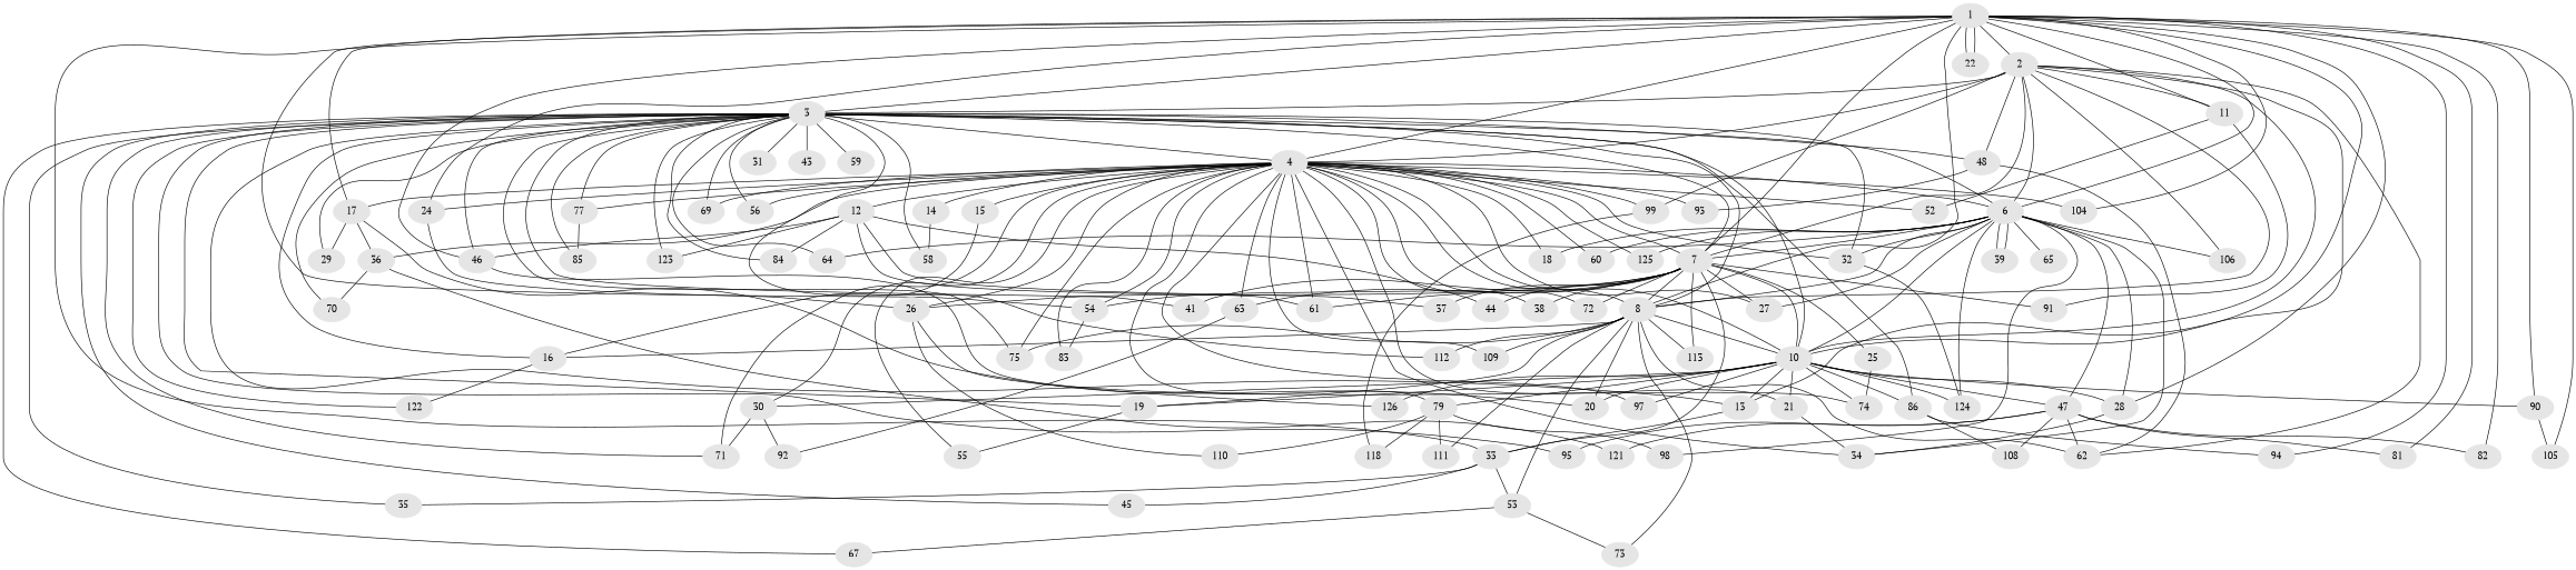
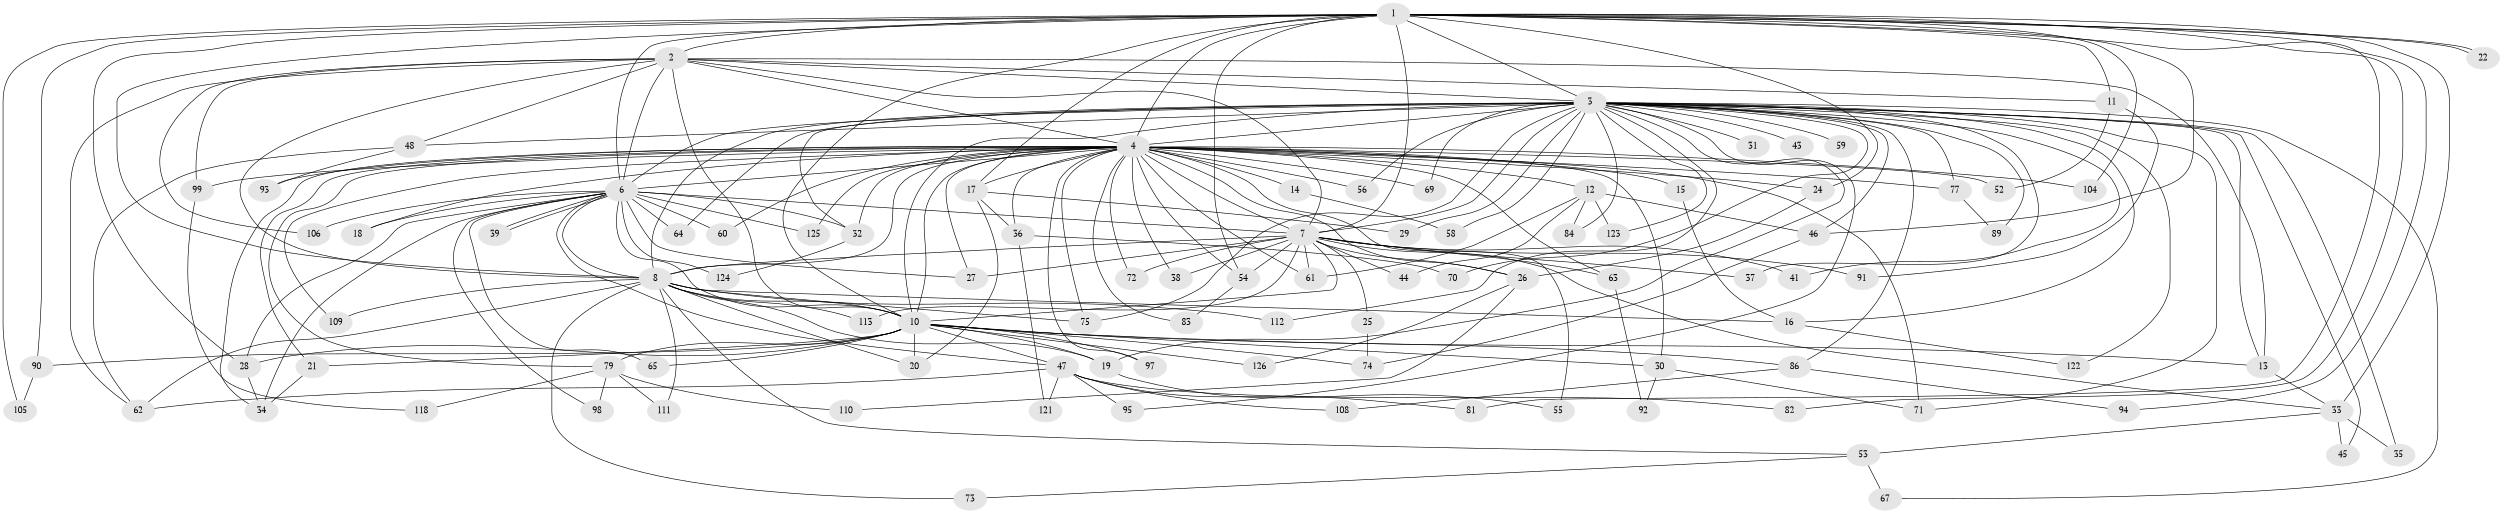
  graph {
    fontname="PT Serif"
    node [color=gray90 fontname="PT Serif" style=filled]
    edge [fontname="PT Serif"]
    1 [super="+42"]
    2 [super="+96"]
    3 [super="+5"]
    4 [super="+9"]
    6 [super="+40"]
    7 [super="+114"]
    8 [super="+49"]
    10 [super="+23"]
    11
    17
    22
    24
    28 [super="+50"]
    33
    46
    54 [super="+101"]
    81
    82
    90
    94
    104
    105
    13 [super="+85"]
    48
    62 [super="+68"]
    99
    106
    16 [super="+57"]
    19 [super="+116"]
    29
    31
    32 [super="+66"]
    35
    37
    41
    43
    45
    56
    58
    59
    64
    67
    69
    70
    71 [super="+115"]
    75 [super="+117"]
    77
    84
    86
-   89 [label=85]
+   89
    95
    112
    122
    123
    12 [super="+51"]
    14
    15
    18
    21 [super="+100"]
    26 [super="+78"]
    27
    30
    34 [super="+119"]
    36 [super="+87"]
    38
    52
    55
    60
    61 [super="+80"]
    63
    72 [super="+107"]
    79 [super="+88"]
    83
    93
    97
    109
    125
    39
    47 [super="+103"]
    65
    98
    124
    25 [super="+102"]
    44
    91
    113
    20 [super="+76"]
    53
    73
    111
    74
    126
    118
    108
    110
    92
    121
    1 -- 2 [weight=2]
    1 -- 3 [weight=2]
    1 -- 4 [weight=2]
    1 -- 6
    1 -- 7
    1 -- 8
    1 -- 10
    1 -- 11
    1 -- 17
    1 -- 22
    1 -- 22
    1 -- 24
    1 -- 28
    1 -- 33
    1 -- 46
    1 -- 54
    1 -- 81
    1 -- 82
    1 -- 90
    1 -- 94
    1 -- 104
    1 -- 105
    2 -- 3 [weight=2]
    2 -- 4 [weight=2]
    2 -- 6
    2 -- 7
    2 -- 8
    2 -- 10
    2 -- 11
    2 -- 13
    2 -- 48
    2 -- 62
    2 -- 99
    2 -- 106
    3 -- 4 [weight=4]
    3 -- 6 [weight=2]
    3 -- 7 [weight=2]
    3 -- 8 [weight=2]
    3 -- 10 [weight=2]
    3 -- 46
    3 -- 13
    3 -- 48
    3 -- 16
    3 -- 19
    3 -- 29
    3 -- 31 [weight=2]
    3 -- 32
    3 -- 35
-   12 -- 37
+   3 -- 37
    3 -- 41
    3 -- 43
    3 -- 45
    3 -- 56
    3 -- 58
    3 -- 59 [weight=2]
    3 -- 64
    3 -- 67
    3 -- 69
    3 -- 70
    3 -- 71
    3 -- 75
    3 -- 77
    3 -- 84
    3 -- 86
    3 -- 89
    3 -- 95
    3 -- 112
    3 -- 122
    3 -- 123
    4 -- 6 [weight=2]
    4 -- 7 [weight=2]
    4 -- 8 [weight=2]
    4 -- 10 [weight=2]
    4 -- 17
    4 -- 24
    4 -- 54
    4 -- 104
    4 -- 99
    4 -- 32
    4 -- 56
    4 -- 69
    4 -- 71
    4 -- 75
    4 -- 77
    4 -- 12 [weight=2]
    4 -- 14 [weight=2]
    4 -- 15 [weight=2]
    4 -- 18
    4 -- 21
    4 -- 26
    4 -- 27
    4 -- 30
    4 -- 34
    4 -- 36
    4 -- 38
    4 -- 52
    4 -- 55
    4 -- 60
    4 -- 61
    4 -- 63
    4 -- 72 [weight=2]
    4 -- 79
    4 -- 83
    4 -- 93
    4 -- 97
    4 -- 109
    4 -- 125
    6 -- 7 [weight=2]
    6 -- 8
    6 -- 10
    6 -- 28
    6 -- 106
    6 -- 32
    6 -- 64
    6 -- 18
    6 -- 27
    6 -- 34
    6 -- 60
    6 -- 125
    6 -- 39
    6 -- 39
    6 -- 47
    6 -- 65
    6 -- 98
    6 -- 124
    7 -- 8 [weight=2]
    7 -- 10
    7 -- 33
    7 -- 54
    7 -- 37
    7 -- 41
    7 -- 26
    7 -- 27
    7 -- 38
    7 -- 61
    7 -- 63
    7 -- 72
    7 -- 25
    7 -- 44
    7 -- 91
    7 -- 113
    8 -- 10
    8 -- 62
    8 -- 16
    8 -- 19
    8 -- 75
    8 -- 112
    8 -- 109
    8 -- 113
    8 -- 20
    8 -- 53
    8 -- 73
    8 -- 111
    10 -- 28
    10 -- 90
    10 -- 13
    10 -- 19
    10 -- 86
    10 -- 21
    10 -- 30
    10 -- 79 [weight=2]
    10 -- 97
    10 -- 47
-   10 -- 124
+   10 -- 65
    10 -- 20
    10 -- 74
    10 -- 126
    11 -- 52
    11 -- 91
    17 -- 29
    17 -- 36
    17 -- 20
    24 -- 26
    28 -- 34
    33 -- 35
    33 -- 45
    33 -- 53
    46 -- 74
    54 -- 83
    90 -- 105
    13 -- 33
    48 -- 62
    48 -- 93
    99 -- 118
    16 -- 122
    19 -- 55
    32 -- 124
    77 -- 89
    86 -- 94
    86 -- 108
    12 -- 46
    12 -- 84
    12 -- 123
    12 -- 61
    12 -- 44
    14 -- 58
    15 -- 16
    21 -- 34
    26 -- 126
    26 -- 110
    30 -- 71
    30 -- 92
    36 -- 70
    36 -- 121
    63 -- 92
    79 -- 98
    79 -- 111
    79 -- 118
    79 -- 110
    47 -- 81
    47 -- 82
    47 -- 62
    47 -- 95
    47 -- 108
    47 -- 121
    25 -- 74
    53 -- 67
    53 -- 73
  }
